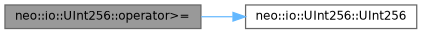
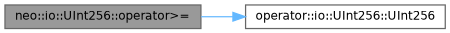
  digraph {
    rankdir=LR
    node [fontname=Helvetica fontsize=10 shape=box style=filled]
    n1 [color=gray40 fillcolor=grey60 fontcolor=black height=0.2 label="neo::io::UInt256::operator\>=" width=0.4]
-   n2 [color=grey40 fillcolor=white height=0.2 label="neo::io::UInt256::UInt256" width=0.4]
+   n2 [color=grey40 fillcolor=white height=0.2 label="operator::io::UInt256::UInt256" width=0.4]
    n1 -> n2 [color=steelblue1 fontname=Helvetica fontsize=10 labelfontname=Helvetica labelfontsize=10 style=solid]
  }
